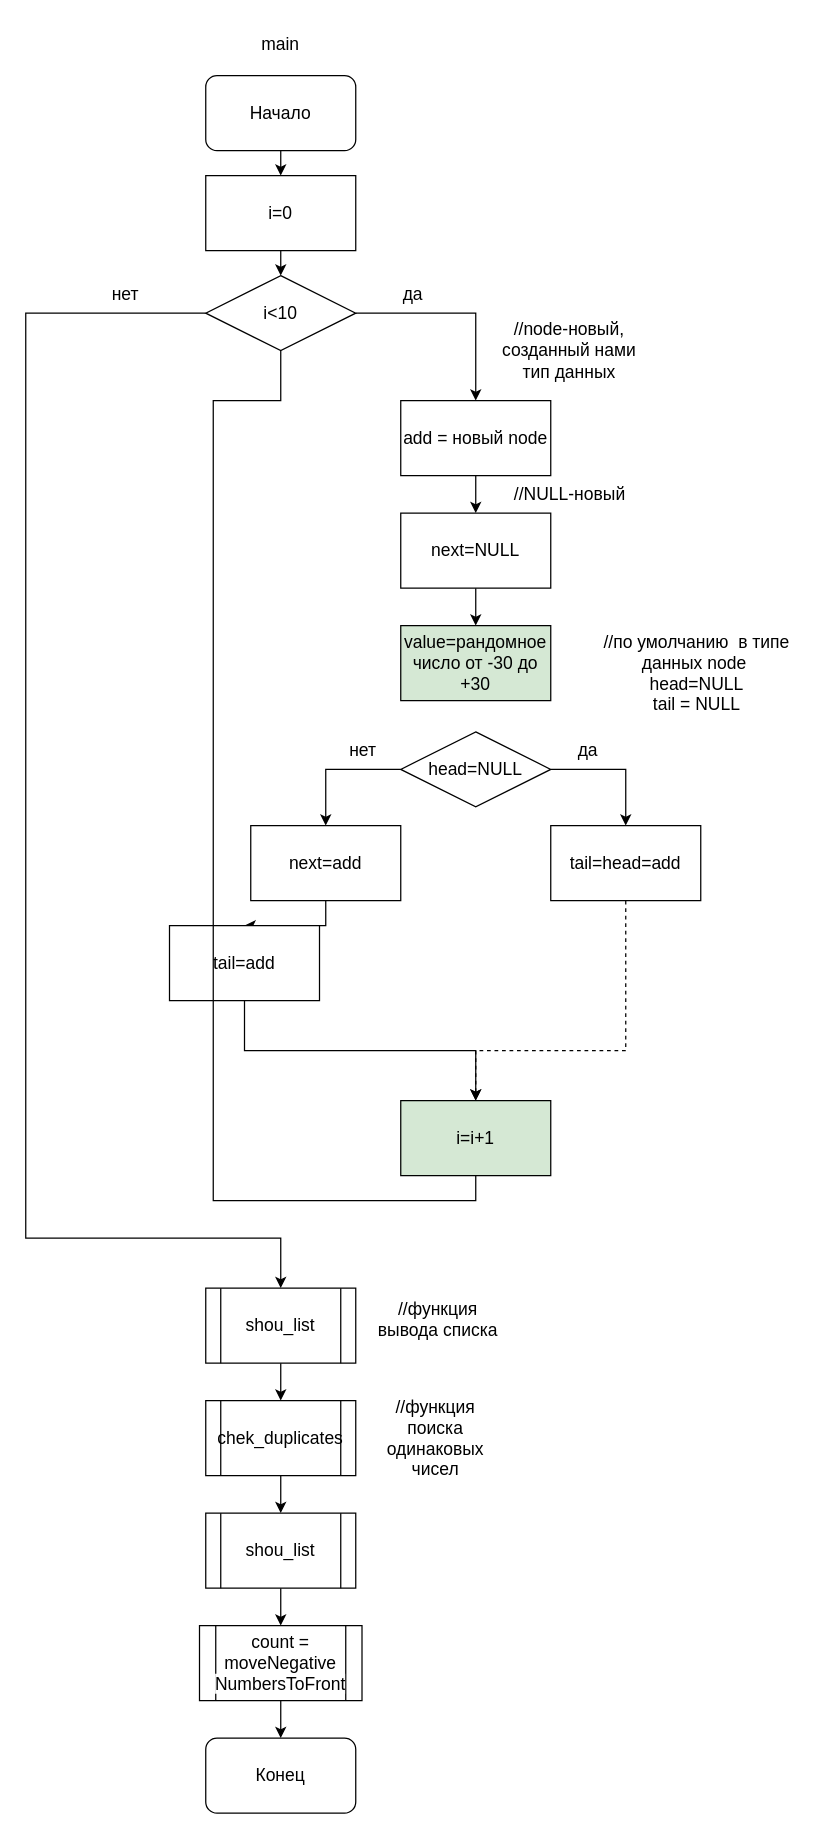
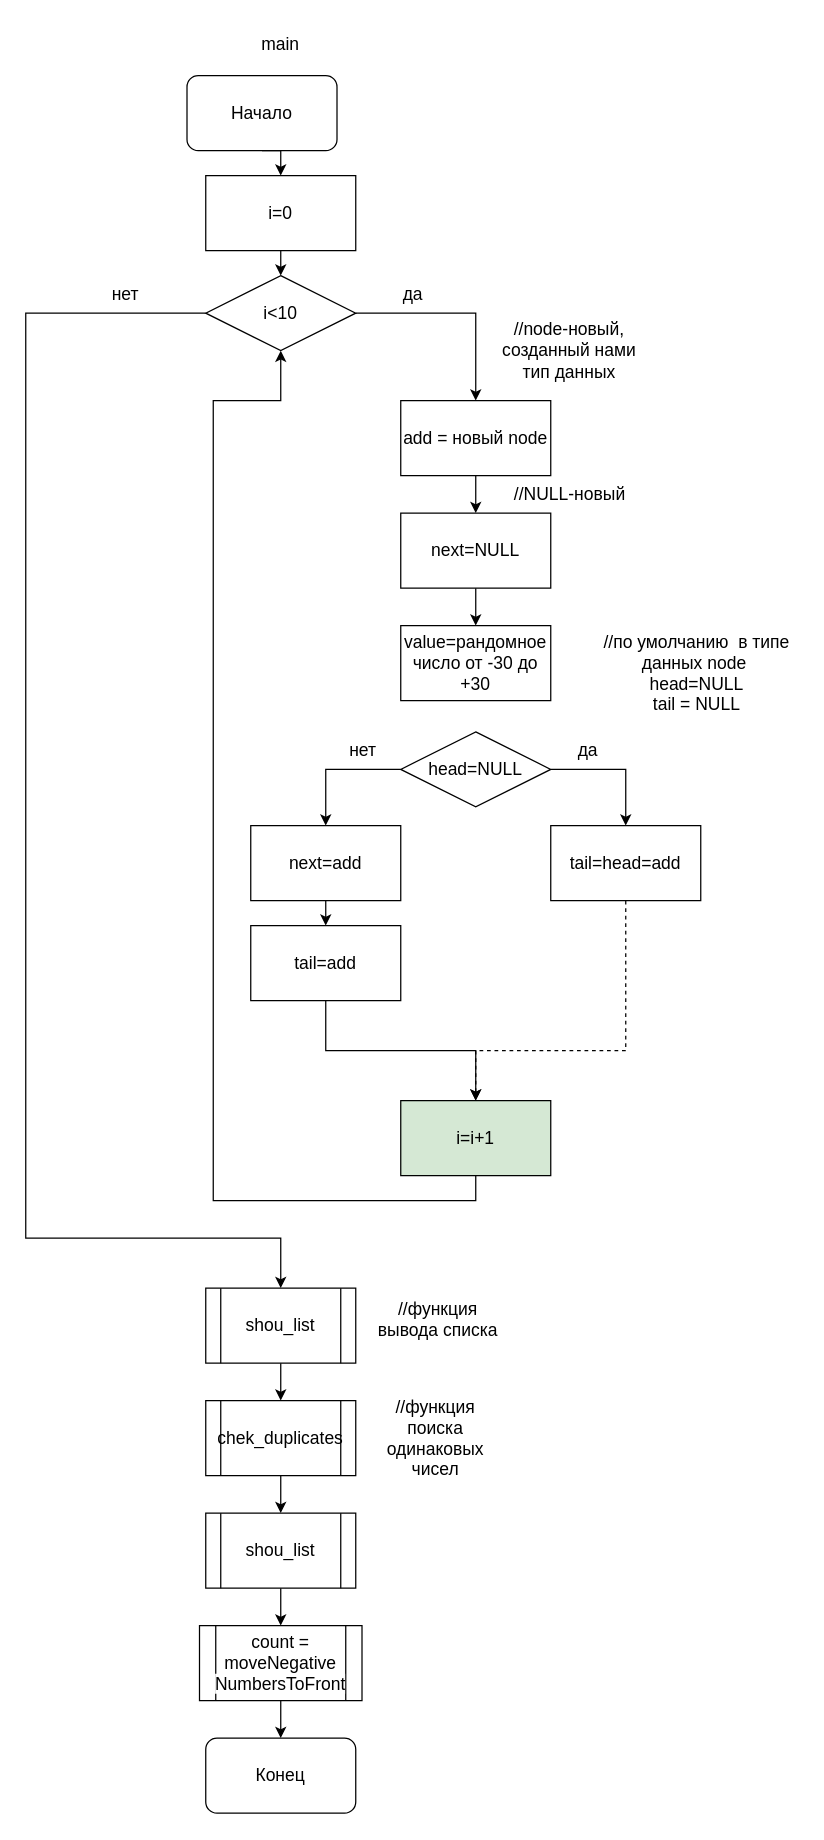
  <mxCell id="0" />
  <mxCell id="1" parent="0" />
  <mxCell id="2" style="edgeStyle=orthogonalEdgeStyle;rounded=0;orthogonalLoop=1;jettySize=auto;html=1;exitX=0.5;exitY=1;exitDx=0;exitDy=0;entryX=0.5;entryY=0;entryDx=0;entryDy=0;fontSize=14;" edge="1" parent="1" source="3" target="6"><mxGeometry relative="1" as="geometry" /></mxCell>
- <mxCell id="3" value="Начало" style="rounded=1;whiteSpace=wrap;html=1;fontSize=14;" vertex="1" parent="1"><mxGeometry x="164" y="60" width="120" height="60" as="geometry" /></mxCell>
+ <mxCell id="3" value="Начало" style="rounded=1;whiteSpace=wrap;html=1;fontSize=14;" vertex="1" parent="1"><mxGeometry x="149" y="60" width="120" height="60" as="geometry" /></mxCell>
  <mxCell id="4" value="main" style="text;html=1;strokeColor=none;fillColor=none;align=center;verticalAlign=middle;whiteSpace=wrap;rounded=0;fontSize=14;" vertex="1" parent="1"><mxGeometry x="194" y="20" width="60" height="30" as="geometry" /></mxCell>
  <mxCell id="5" style="edgeStyle=orthogonalEdgeStyle;rounded=0;orthogonalLoop=1;jettySize=auto;html=1;exitX=0.5;exitY=1;exitDx=0;exitDy=0;entryX=0.5;entryY=0;entryDx=0;entryDy=0;fontSize=14;" edge="1" parent="1" source="6" target="9"><mxGeometry relative="1" as="geometry"><mxPoint x="224" y="220" as="targetPoint" /></mxGeometry></mxCell>
  <mxCell id="6" value="i=0" style="rounded=0;whiteSpace=wrap;html=1;fontSize=14;" vertex="1" parent="1"><mxGeometry x="164" y="140" width="120" height="60" as="geometry" /></mxCell>
  <mxCell id="7" style="edgeStyle=orthogonalEdgeStyle;rounded=0;orthogonalLoop=1;jettySize=auto;html=1;exitX=1;exitY=0.5;exitDx=0;exitDy=0;fontSize=14;" edge="1" parent="1" source="9" target="11"><mxGeometry relative="1" as="geometry" /></mxCell>
  <mxCell id="8" style="edgeStyle=orthogonalEdgeStyle;rounded=0;orthogonalLoop=1;jettySize=auto;html=1;exitX=0;exitY=0.5;exitDx=0;exitDy=0;fontSize=14;" edge="1" parent="1" source="9" target="33"><mxGeometry relative="1" as="geometry"><Array as="points"><mxPoint x="20" y="250" /><mxPoint x="20" y="990" /><mxPoint x="224" y="990" /></Array></mxGeometry></mxCell>
  <mxCell id="9" value="i&amp;lt;10" style="rhombus;whiteSpace=wrap;html=1;fontSize=14;" vertex="1" parent="1"><mxGeometry x="164" y="220" width="120" height="60" as="geometry" /></mxCell>
  <mxCell id="10" style="edgeStyle=orthogonalEdgeStyle;rounded=0;orthogonalLoop=1;jettySize=auto;html=1;exitX=0.5;exitY=1;exitDx=0;exitDy=0;fontSize=14;" edge="1" parent="1" source="11" target="15"><mxGeometry relative="1" as="geometry" /></mxCell>
  <mxCell id="11" value="add = новый node" style="rounded=0;whiteSpace=wrap;html=1;fontSize=14;" vertex="1" parent="1"><mxGeometry x="320" y="320" width="120" height="60" as="geometry" /></mxCell>
  <mxCell id="12" value="да" style="text;html=1;strokeColor=none;fillColor=none;align=center;verticalAlign=middle;whiteSpace=wrap;rounded=0;fontSize=14;" vertex="1" parent="1"><mxGeometry x="300" y="220" width="60" height="30" as="geometry" /></mxCell>
  <mxCell id="13" value="//node-новый, созданный нами тип данных" style="text;html=1;strokeColor=none;fillColor=none;align=center;verticalAlign=middle;whiteSpace=wrap;rounded=0;fontSize=14;" vertex="1" parent="1"><mxGeometry x="390" y="265" width="130" height="30" as="geometry" /></mxCell>
  <mxCell id="14" style="edgeStyle=orthogonalEdgeStyle;rounded=0;orthogonalLoop=1;jettySize=auto;html=1;exitX=0.5;exitY=1;exitDx=0;exitDy=0;entryX=0.5;entryY=0;entryDx=0;entryDy=0;fontSize=14;" edge="1" parent="1" source="15" target="17"><mxGeometry relative="1" as="geometry" /></mxCell>
  <mxCell id="15" value="next=NULL" style="rounded=0;whiteSpace=wrap;html=1;fontSize=14;" vertex="1" parent="1"><mxGeometry x="320" y="410" width="120" height="60" as="geometry" /></mxCell>
  <mxCell id="16" value="//NULL-новый" style="text;html=1;strokeColor=none;fillColor=none;align=center;verticalAlign=middle;whiteSpace=wrap;rounded=0;fontSize=14;" vertex="1" parent="1"><mxGeometry x="397.5" y="380" width="115" height="30" as="geometry" /></mxCell>
- <mxCell id="17" value="value=рандомное число от -30 до +30" style="rounded=0;whiteSpace=wrap;html=1;fontSize=14;fillColor=#d5e8d4;" vertex="1" parent="1"><mxGeometry x="320" y="500" width="120" height="60" as="geometry" /></mxCell>
+ <mxCell id="17" value="value=рандомное число от -30 до +30" style="rounded=0;whiteSpace=wrap;html=1;fontSize=14;" vertex="1" parent="1"><mxGeometry x="320" y="500" width="120" height="60" as="geometry" /></mxCell>
  <mxCell id="18" style="edgeStyle=orthogonalEdgeStyle;rounded=0;orthogonalLoop=1;jettySize=auto;html=1;exitX=1;exitY=0.5;exitDx=0;exitDy=0;entryX=0.5;entryY=0;entryDx=0;entryDy=0;fontSize=14;" edge="1" parent="1" source="20" target="22"><mxGeometry relative="1" as="geometry" /></mxCell>
  <mxCell id="19" style="edgeStyle=orthogonalEdgeStyle;rounded=0;orthogonalLoop=1;jettySize=auto;html=1;exitX=0;exitY=0.5;exitDx=0;exitDy=0;entryX=0.5;entryY=0;entryDx=0;entryDy=0;fontSize=14;" edge="1" parent="1" source="20" target="25"><mxGeometry relative="1" as="geometry" /></mxCell>
  <mxCell id="20" value="head=NULL" style="rhombus;whiteSpace=wrap;html=1;fontSize=14;" vertex="1" parent="1"><mxGeometry x="320" y="585" width="120" height="60" as="geometry" /></mxCell>
  <mxCell id="21" style="edgeStyle=orthogonalEdgeStyle;rounded=0;orthogonalLoop=1;jettySize=auto;html=1;exitX=0.5;exitY=1;exitDx=0;exitDy=0;entryX=0.5;entryY=0;entryDx=0;entryDy=0;fontSize=14;dashed=1;" edge="1" parent="1" source="22" target="31"><mxGeometry relative="1" as="geometry"><Array as="points"><mxPoint x="500" y="840" /><mxPoint x="380" y="840" /></Array></mxGeometry></mxCell>
  <mxCell id="22" value="tail=head=add" style="rounded=0;whiteSpace=wrap;html=1;fontSize=14;" vertex="1" parent="1"><mxGeometry x="440" y="660" width="120" height="60" as="geometry" /></mxCell>
  <mxCell id="23" value="да" style="text;html=1;strokeColor=none;fillColor=none;align=center;verticalAlign=middle;whiteSpace=wrap;rounded=0;fontSize=14;" vertex="1" parent="1"><mxGeometry x="440" y="585" width="60" height="30" as="geometry" /></mxCell>
  <mxCell id="24" style="edgeStyle=orthogonalEdgeStyle;rounded=0;orthogonalLoop=1;jettySize=auto;html=1;exitX=0.5;exitY=1;exitDx=0;exitDy=0;entryX=0.5;entryY=0;entryDx=0;entryDy=0;fontSize=14;" edge="1" parent="1" source="25" target="27"><mxGeometry relative="1" as="geometry" /></mxCell>
  <mxCell id="25" value="next=add" style="rounded=0;whiteSpace=wrap;html=1;fontSize=14;" vertex="1" parent="1"><mxGeometry x="200" y="660" width="120" height="60" as="geometry" /></mxCell>
  <mxCell id="26" style="edgeStyle=orthogonalEdgeStyle;rounded=0;orthogonalLoop=1;jettySize=auto;html=1;exitX=0.5;exitY=1;exitDx=0;exitDy=0;fontSize=14;" edge="1" parent="1" source="27" target="31"><mxGeometry relative="1" as="geometry" /></mxCell>
- <mxCell id="27" value="tail=add" style="rounded=0;whiteSpace=wrap;html=1;fontSize=14;" vertex="1" parent="1"><mxGeometry x="135" y="740" width="120" height="60" as="geometry" /></mxCell>
+ <mxCell id="27" value="tail=add" style="rounded=0;whiteSpace=wrap;html=1;fontSize=14;" vertex="1" parent="1"><mxGeometry x="200" y="740" width="120" height="60" as="geometry" /></mxCell>
  <mxCell id="28" value="нет" style="text;html=1;strokeColor=none;fillColor=none;align=center;verticalAlign=middle;whiteSpace=wrap;rounded=0;fontSize=14;" vertex="1" parent="1"><mxGeometry x="260" y="585" width="60" height="30" as="geometry" /></mxCell>
  <mxCell id="29" value="//по умолчанию&amp;nbsp; в типе данных node&amp;nbsp; head=NULL&lt;br style=&quot;font-size: 14px;&quot;&gt;tail = NULL" style="text;html=1;strokeColor=none;fillColor=none;align=center;verticalAlign=middle;whiteSpace=wrap;rounded=0;fontSize=14;" vertex="1" parent="1"><mxGeometry x="477" y="500" width="160" height="75" as="geometry" /></mxCell>
- <mxCell id="30" style="edgeStyle=orthogonalEdgeStyle;rounded=0;orthogonalLoop=1;jettySize=auto;html=1;exitX=0.5;exitY=1;exitDx=0;exitDy=0;entryX=0.5;entryY=1;entryDx=0;entryDy=0;fontSize=14;endArrow=none;" edge="1" parent="1" source="31" target="9"><mxGeometry relative="1" as="geometry"><Array as="points"><mxPoint x="380" y="960" /><mxPoint x="170" y="960" /><mxPoint x="170" y="320" /><mxPoint x="224" y="320" /></Array></mxGeometry></mxCell>
+ <mxCell id="30" style="edgeStyle=orthogonalEdgeStyle;rounded=0;orthogonalLoop=1;jettySize=auto;html=1;exitX=0.5;exitY=1;exitDx=0;exitDy=0;entryX=0.5;entryY=1;entryDx=0;entryDy=0;fontSize=14;" edge="1" parent="1" source="31" target="9"><mxGeometry relative="1" as="geometry"><Array as="points"><mxPoint x="380" y="960" /><mxPoint x="170" y="960" /><mxPoint x="170" y="320" /><mxPoint x="224" y="320" /></Array></mxGeometry></mxCell>
  <mxCell id="31" value="i=i+1" style="rounded=0;whiteSpace=wrap;html=1;fontSize=14;fillColor=#d5e8d4;" vertex="1" parent="1"><mxGeometry x="320" y="880" width="120" height="60" as="geometry" /></mxCell>
  <mxCell id="32" style="edgeStyle=orthogonalEdgeStyle;rounded=0;orthogonalLoop=1;jettySize=auto;html=1;exitX=0.5;exitY=1;exitDx=0;exitDy=0;fontSize=14;" edge="1" parent="1" source="33" target="36"><mxGeometry relative="1" as="geometry" /></mxCell>
  <mxCell id="33" value="shou_list" style="shape=process;whiteSpace=wrap;html=1;backgroundOutline=1;fontSize=14;" vertex="1" parent="1"><mxGeometry x="164" y="1030" width="120" height="60" as="geometry" /></mxCell>
  <mxCell id="34" value="//функция вывода списка" style="text;html=1;strokeColor=none;fillColor=none;align=center;verticalAlign=middle;whiteSpace=wrap;rounded=0;fontSize=14;" vertex="1" parent="1"><mxGeometry x="300" y="1040" width="100" height="30" as="geometry" /></mxCell>
  <mxCell id="35" style="edgeStyle=orthogonalEdgeStyle;rounded=0;orthogonalLoop=1;jettySize=auto;html=1;exitX=0.5;exitY=1;exitDx=0;exitDy=0;entryX=0.5;entryY=0;entryDx=0;entryDy=0;fontSize=14;" edge="1" parent="1" source="36" target="41"><mxGeometry relative="1" as="geometry" /></mxCell>
  <mxCell id="36" value="chek_duplicates" style="shape=process;whiteSpace=wrap;html=1;backgroundOutline=1;fontSize=14;" vertex="1" parent="1"><mxGeometry x="164" y="1120" width="120" height="60" as="geometry" /></mxCell>
  <mxCell id="37" value="//функция поиска одинаковых чисел" style="text;html=1;strokeColor=none;fillColor=none;align=center;verticalAlign=middle;whiteSpace=wrap;rounded=0;fontSize=14;" vertex="1" parent="1"><mxGeometry x="297.5" y="1135" width="100" height="30" as="geometry" /></mxCell>
  <mxCell id="38" value="нет" style="text;html=1;strokeColor=none;fillColor=none;align=center;verticalAlign=middle;whiteSpace=wrap;rounded=0;fontSize=14;" vertex="1" parent="1"><mxGeometry x="70" y="220" width="60" height="30" as="geometry" /></mxCell>
  <mxCell id="39" style="edgeStyle=orthogonalEdgeStyle;rounded=0;orthogonalLoop=1;jettySize=auto;html=1;exitX=0.5;exitY=1;exitDx=0;exitDy=0;entryX=0.5;entryY=0;entryDx=0;entryDy=0;startArrow=none;fontSize=14;" edge="1" parent="1" source="43" target="42"><mxGeometry relative="1" as="geometry" /></mxCell>
  <mxCell id="40" style="edgeStyle=orthogonalEdgeStyle;rounded=0;orthogonalLoop=1;jettySize=auto;html=1;exitX=0.5;exitY=1;exitDx=0;exitDy=0;entryX=0.5;entryY=0;entryDx=0;entryDy=0;fontSize=14;" edge="1" parent="1" source="41" target="43"><mxGeometry relative="1" as="geometry" /></mxCell>
  <mxCell id="41" value="shou_list" style="shape=process;whiteSpace=wrap;html=1;backgroundOutline=1;fontSize=14;" vertex="1" parent="1"><mxGeometry x="164" y="1210" width="120" height="60" as="geometry" /></mxCell>
  <mxCell id="42" value="Конец" style="rounded=1;whiteSpace=wrap;html=1;fontSize=14;" vertex="1" parent="1"><mxGeometry x="164" y="1390" width="120" height="60" as="geometry" /></mxCell>
  <mxCell id="43" value="&lt;span style=&quot;font-size: 14px; text-align: left; background-color: rgb(255, 255, 255);&quot;&gt;count = moveNegative&lt;br style=&quot;font-size: 14px;&quot;&gt;NumbersToFront&lt;/span&gt;" style="shape=process;whiteSpace=wrap;html=1;backgroundOutline=1;fontSize=14;" vertex="1" parent="1"><mxGeometry x="159" y="1300" width="130" height="60" as="geometry" /></mxCell>
